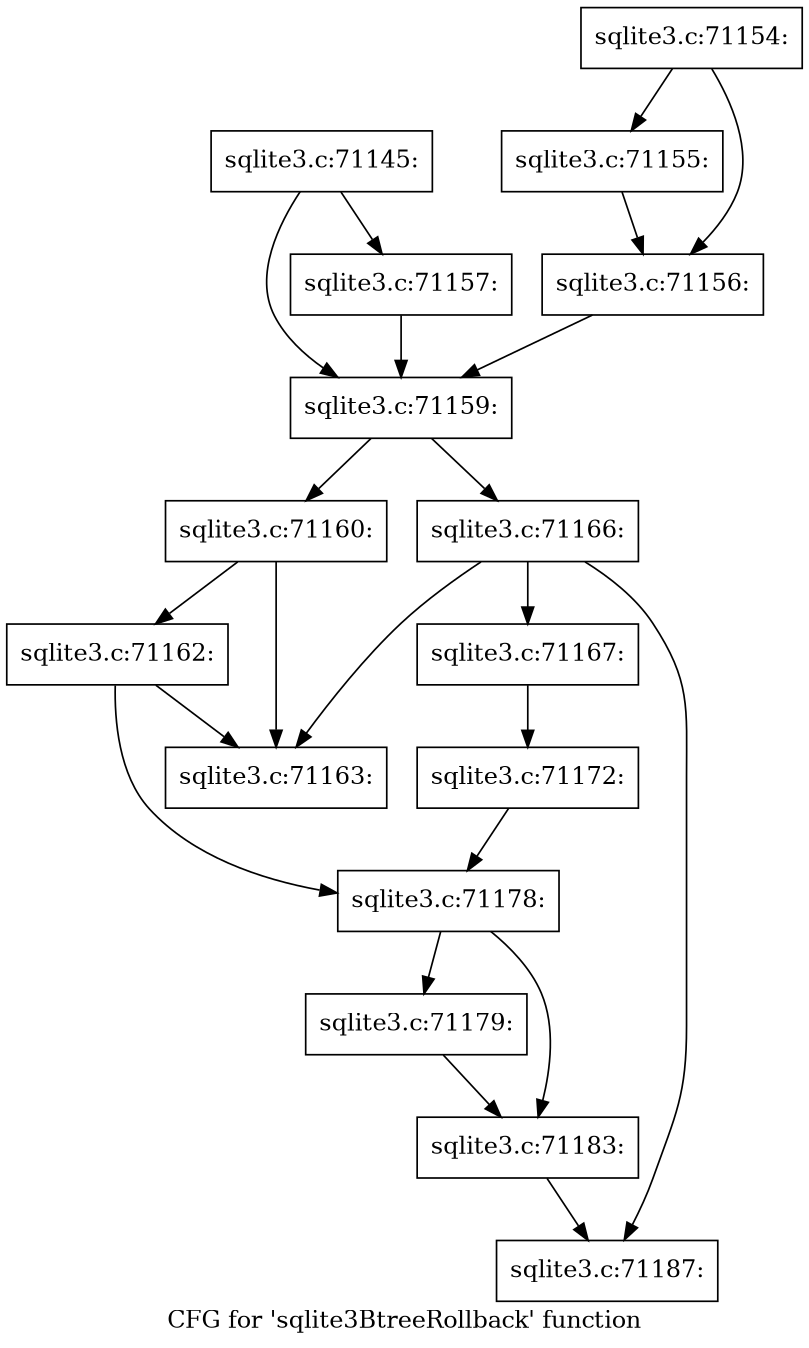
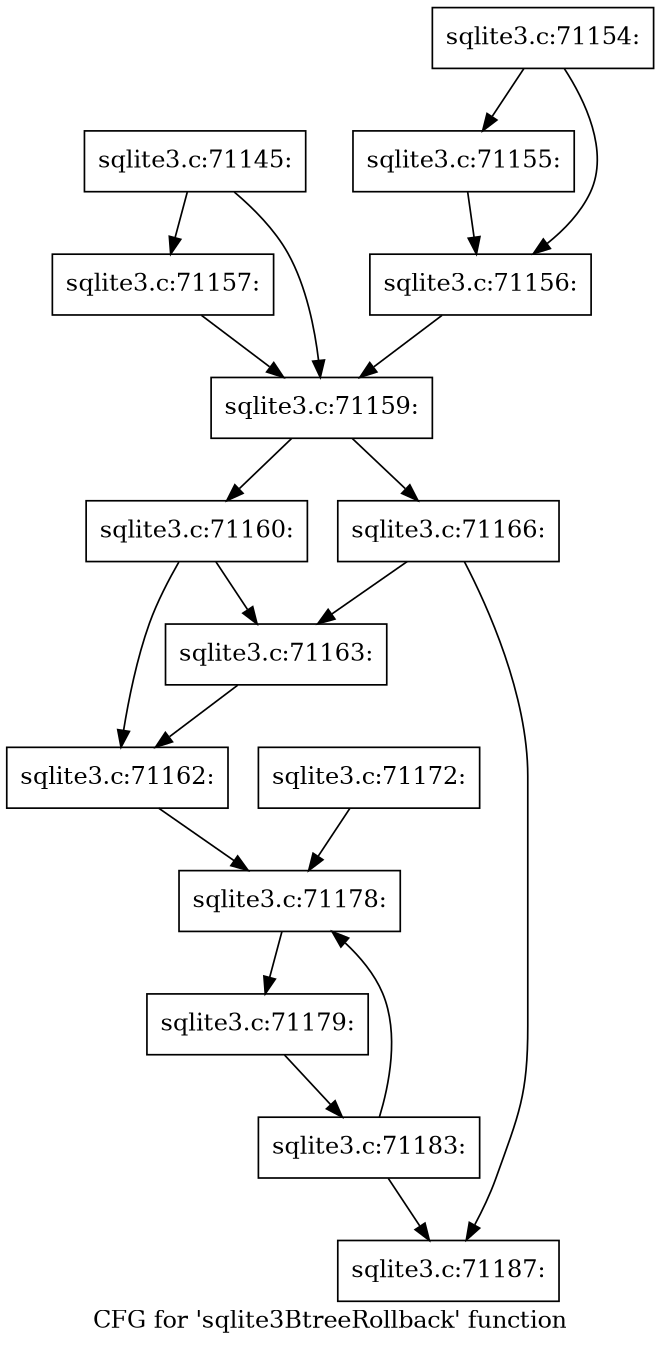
  digraph {
    label="CFG for 'sqlite3BtreeRollback' function"
    node [shape=record]
    n1 [label="{sqlite3.c:71145:}"]
    n2 [label="{sqlite3.c:71157:}"]
    n3 [label="{sqlite3.c:71159:}"]
    n4 [label="{sqlite3.c:71154:}"]
    n5 [label="{sqlite3.c:71155:}"]
    n6 [label="{sqlite3.c:71156:}"]
    n7 [label="{sqlite3.c:71160:}"]
    n8 [label="{sqlite3.c:71166:}"]
    n9 [label="{sqlite3.c:71162:}"]
    n10 [label="{sqlite3.c:71163:}"]
-   n11 [label="{sqlite3.c:71167:}"]
    n12 [label="{sqlite3.c:71187:}"]
    n13 [label="{sqlite3.c:71178:}"]
    n14 [label="{sqlite3.c:71172:}"]
    n15 [label="{sqlite3.c:71179:}"]
    n16 [label="{sqlite3.c:71183:}"]
    n1 -> n2
    n1 -> n3
    n2 -> n3
    n3 -> n7
    n3 -> n8
    n4 -> n5
    n4 -> n6
    n5 -> n6
    n6 -> n3
    n7 -> n9
    n7 -> n10
    n8 -> n10
-   n8 -> n11
    n8 -> n12
-   n9 -> n10
+   n10 -> n9
    n9 -> n13
-   n11 -> n14
    n13 -> n15
-   n13 -> n16
+   n16 -> n13
    n14 -> n13
    n15 -> n16
    n16 -> n12
  }
